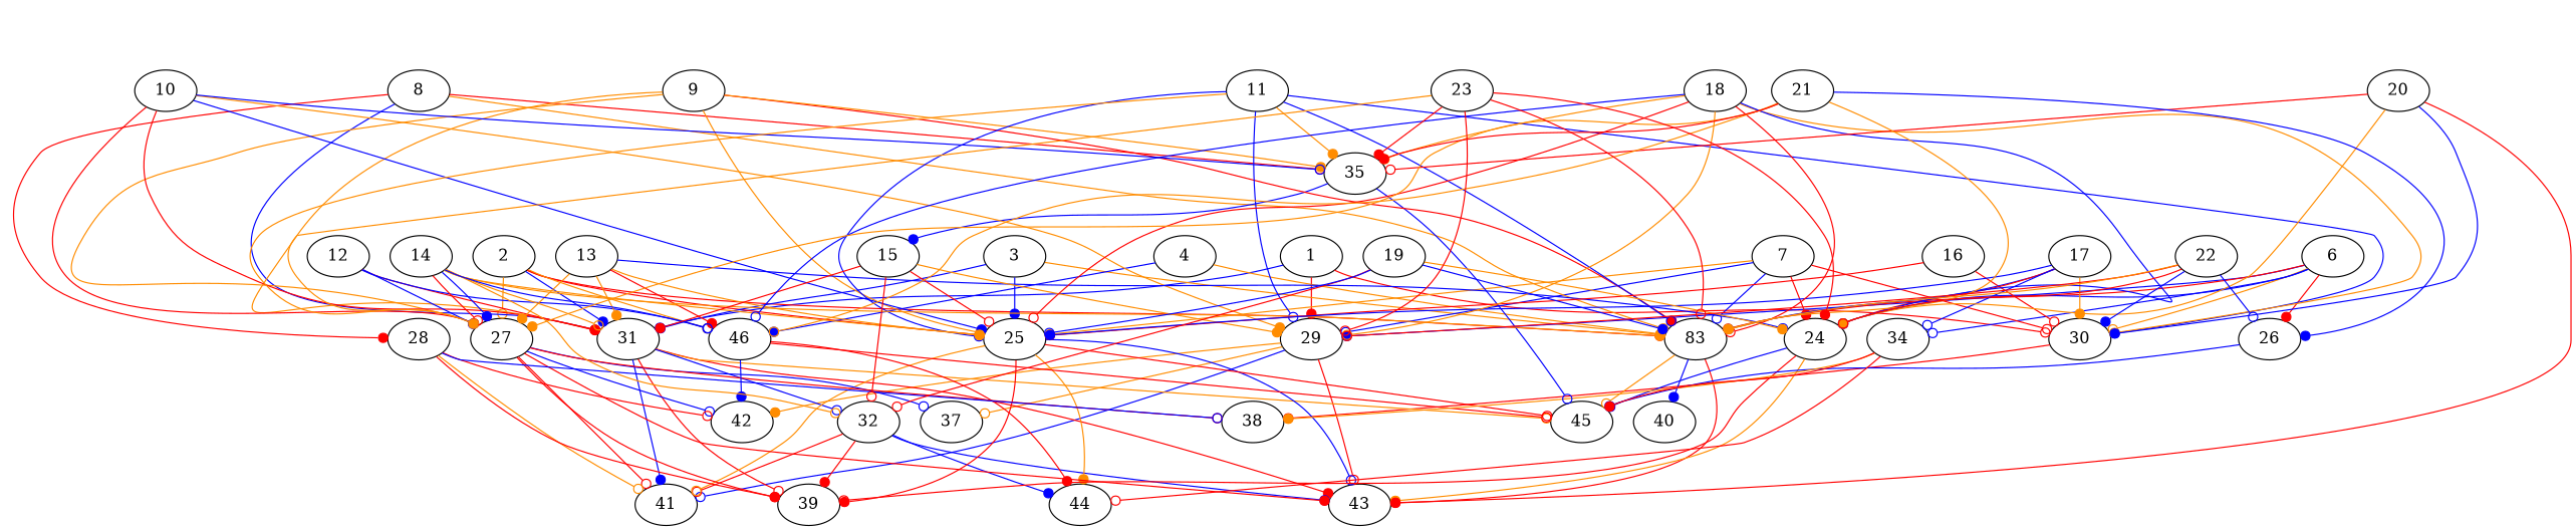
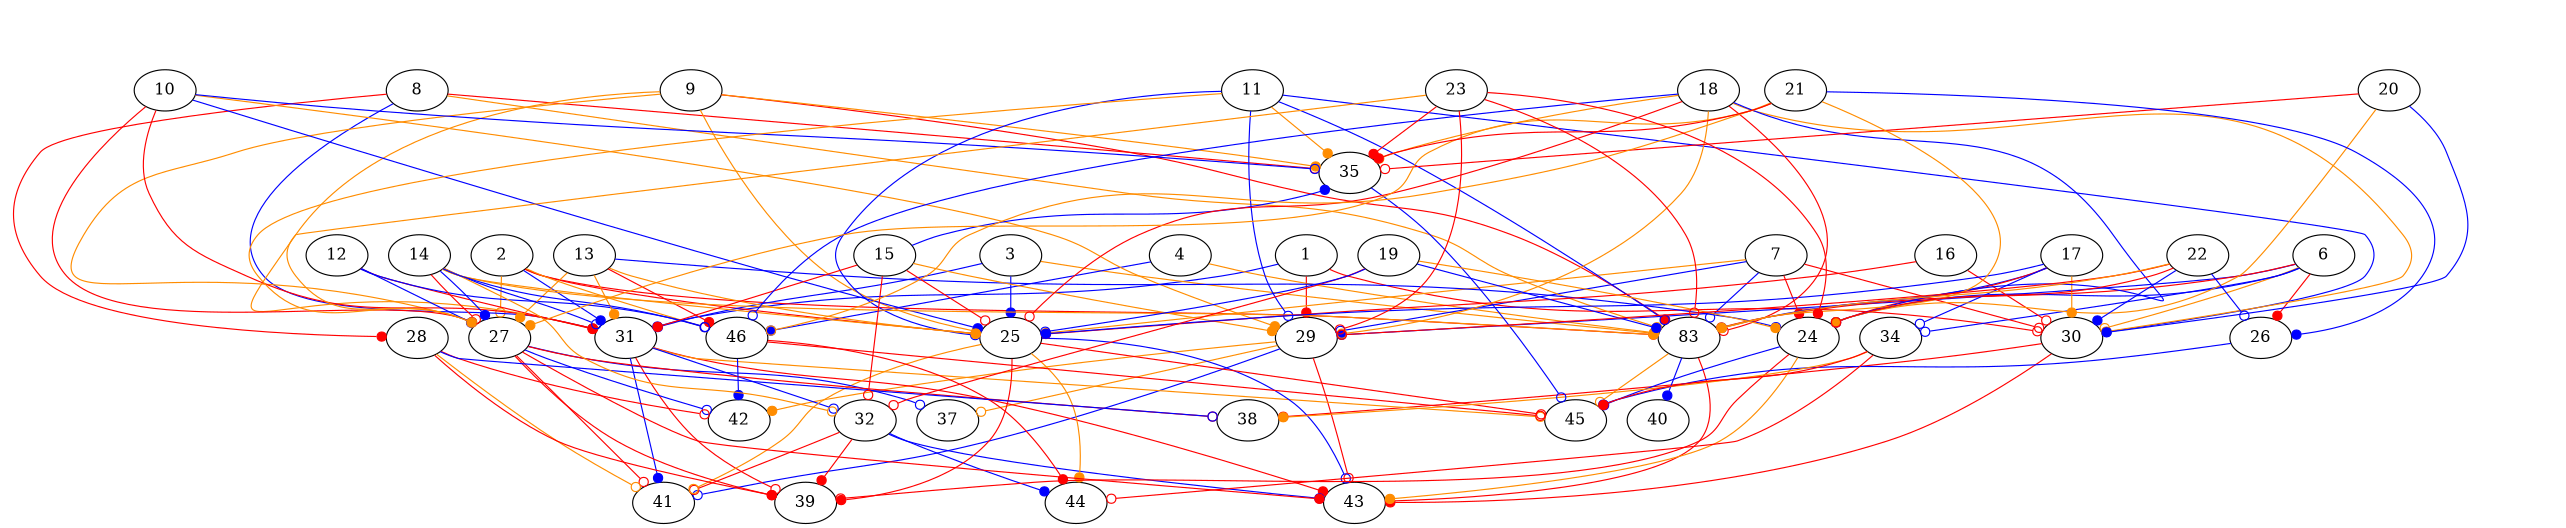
  digraph {
    node [alpha=0.12]
    edge [arrowhead=odot color=red]
    1 [alpha=0.07 expect_size=18060845526606608]
    29 [alpha=0.09 expect_size=564504874939718528]
    30 [alpha=0.07 expect_size=257526737043848167424]
    31 [alpha=0.17 expect_size=1922164720525111]
    43 [alpha=0.18 expect_size=27183286737991600]
    41 [expect_size=102170732351555895296]
    37 [alpha=0.02 expect_size=718479957684125696000]
    42 [alpha=0.13 expect_size=119241511840138657792]
    38 [alpha=0.10 expect_size=85907167371662983168]
    39 [alpha=0.14 expect_size=1622536724807621279744]
    45 [alpha=0.15 expect_size=276633979975060422656]
    32 [alpha=0.01 expect_size=14214020414461878]
    2 [alpha=0.19 expect_size=16998012290763900]
    25 [expect_size=169530128361228704]
    27 [alpha=0.17 expect_size=116777761364695318528]
    n16 [expect_size=10636928662241088 label=83]
    n17 [alpha=0.11 expect_size=24140993057408417792 label=46]
    44 [alpha=0.19 expect_size=140402343486215664]
    40 [alpha=0.19 expect_size=1484289334247302]
    3 [alpha=0.08 expect_size=1476332838885261312]
    4 [alpha=0.14 expect_size=251261792906303766528]
    6 [alpha=0.06 expect_size=6868056557100035]
    24 [alpha=0.19 expect_size=16225328265319778]
    26 [alpha=0.11 expect_size=1919453251010876669952]
    34 [expect_size=6977381041520343]
    7 [alpha=0.18 expect_size=451543588388590016]
    8 [alpha=0.17 expect_size=1663730599531372032]
    28 [alpha=0.16 expect_size=3533284708962009088]
    35 [alpha=0.08 expect_size=1652461373792788]
    9 [expect_size=1971125665561623658496]
    10 [alpha=0.04 expect_size=88929646975646832]
    11 [alpha=0.13 expect_size=1418543003278739]
    12 [alpha=0.18 expect_size=15170789659939962]
    13 [alpha=0.08 expect_size=14628874242006504]
    14 [alpha=0.00 expect_size=10701548299597352]
    15 [alpha=0.15 expect_size=1949357425647681536]
    16 [alpha=0.06 expect_size=7268118262222831]
    17 [alpha=0.09 expect_size=330239837098295552]
    18 [expect_size=266198844701780896]
    19 [alpha=0.07 expect_size=590935465394176000000]
    20 [alpha=0.08 expect_size=636869273070460160]
    21 [alpha=0.03 expect_size=1102837504489853812736]
    22 [alpha=0.02 expect_size=3841625435716714496]
    23 [alpha=0.05 expect_size=564519337914632320]
    1 -> 29 [arrowhead=dot]
    1 -> 30
    1 -> 31 [arrowhead=dot color=blue]
    29 -> 43
    29 -> 41 [color=blue]
    29 -> 37 [color=darkorange]
    29 -> 42 [arrowhead=dot color=darkorange]
-   20 -> 43 [arrowhead=dot]
+   30 -> 43 [arrowhead=dot]
    30 -> 38 [arrowhead=dot]
    31 -> 43 [arrowhead=dot]
    31 -> 41 [arrowhead=dot color=blue]
    31 -> 39
    31 -> 45 [color=darkorange]
    31 -> 32 [color=blue]
    32 -> 43 [arrowhead=dot color=blue]
    32 -> 41
    32 -> 39 [arrowhead=dot]
    32 -> 44 [arrowhead=dot color=blue]
    2 -> 31 [arrowhead=dot color=blue]
    2 -> 25
    2 -> 27 [color=darkorange]
    2 -> n16 [arrowhead=dot]
    2 -> n17 [color=darkorange]
    25 -> 43 [color=blue]
    25 -> 41 [color=darkorange]
    25 -> 39 [arrowhead=dot]
    25 -> 45
    25 -> 44 [arrowhead=dot color=darkorange]
    27 -> 43 [arrowhead=dot]
    27 -> 41
    27 -> 37 [color=blue]
    27 -> 42 [color=blue]
    27 -> 38
    27 -> 39
    n16 -> 43
    n16 -> 45 [color=darkorange]
    n16 -> 40 [arrowhead=dot color=blue]
    n17 -> 42 [arrowhead=dot color=blue]
    n17 -> 45
    n17 -> 44 [arrowhead=dot]
    3 -> 31 [color=blue]
    3 -> 25 [arrowhead=dot color=blue]
    3 -> n16 [arrowhead=dot color=darkorange]
    4 -> n16 [arrowhead=dot color=darkorange]
    4 -> n17 [arrowhead=dot color=blue]
    6 -> 29 [arrowhead=dot color=blue]
    6 -> 30 [color=darkorange]
    6 -> n16 [arrowhead=dot]
    6 -> 24 [color=blue]
    6 -> 26 [arrowhead=dot]
    6 -> 34 [color=blue]
    24 -> 43 [arrowhead=dot color=darkorange]
    24 -> 39
    24 -> 45 [arrowhead=dot color=blue]
    26 -> 45 [color=blue]
    34 -> 38 [arrowhead=dot color=darkorange]
    34 -> 45 [arrowhead=dot]
    34 -> 44
    7 -> 29 [color=blue]
    7 -> 30
    7 -> 25 [arrowhead=dot color=darkorange]
    7 -> n16 [color=blue]
    7 -> 24 [arrowhead=dot]
    8 -> 31 [color=blue]
    8 -> n16 [color=darkorange]
    8 -> 28 [arrowhead=dot]
    8 -> 35
    28 -> 41 [color=darkorange]
    28 -> 42
    28 -> 38 [color=blue]
    28 -> 39 [arrowhead=dot]
    35 -> 45 [color=blue]
    9 -> 31 [arrowhead=dot color=darkorange]
    9 -> 25 [color=darkorange]
    9 -> 27 [color=darkorange]
    9 -> n16 [arrowhead=dot]
    9 -> 35 [arrowhead=dot color=darkorange]
    10 -> 29 [arrowhead=dot color=darkorange]
    10 -> 31 [arrowhead=dot]
    10 -> 25 [arrowhead=dot color=blue]
    10 -> 27
    10 -> 35 [color=blue]
    11 -> 29 [color=blue]
    11 -> 30 [color=blue]
    11 -> 25 [color=blue]
    11 -> 27 [color=darkorange]
    11 -> n16 [color=blue]
    11 -> 35 [arrowhead=dot color=darkorange]
    12 -> 31 [arrowhead=dot]
    12 -> 27 [arrowhead=dot color=blue]
    12 -> n17 [color=blue]
    13 -> 31 [arrowhead=dot color=darkorange]
    13 -> 25 [arrowhead=dot color=darkorange]
    13 -> 27 [arrowhead=dot color=darkorange]
    13 -> n17 [arrowhead=dot]
    13 -> 24 [color=blue]
-   14 -> 31 [color=darkorange]
+   14 -> 31 [color=blue]
    14 -> 32 [color=darkorange]
    14 -> 25 [arrowhead=dot color=darkorange]
    14 -> 27
    14 -> 27 [arrowhead=dot color=blue]
    14 -> n16 [arrowhead=dot color=darkorange]
    14 -> n17 [color=blue]
    15 -> 29 [arrowhead=dot color=darkorange]
    15 -> 31 [arrowhead=dot]
    15 -> 32
    15 -> 25
-   35 -> 15 [arrowhead=dot color=blue]
+   15 -> 35 [arrowhead=dot color=blue]
    16 -> 30
    16 -> 25 [arrowhead=dot]
    17 -> 30 [arrowhead=dot color=darkorange]
    17 -> 25 [arrowhead=dot color=blue]
    17 -> n16 [color=blue]
    17 -> 24
    17 -> 34 [color=blue]
    18 -> 29 [color=darkorange]
    18 -> 30 [arrowhead=dot color=darkorange]
    18 -> 25
    18 -> n16
    18 -> n17 [color=blue]
    18 -> 24 [color=blue]
    18 -> 35 [color=darkorange]
    19 -> 32
    19 -> 25 [color=blue]
    19 -> n16 [arrowhead=dot color=blue]
    19 -> 24 [arrowhead=dot color=darkorange]
    20 -> 30 [arrowhead=dot color=blue]
    20 -> 24 [arrowhead=dot color=darkorange]
    20 -> 35
    21 -> 27 [arrowhead=dot color=darkorange]
    21 -> n16 [arrowhead=dot color=darkorange]
    21 -> n17 [color=darkorange]
    21 -> 26 [arrowhead=dot color=blue]
    21 -> 35 [arrowhead=dot]
    22 -> 29
    22 -> 30 [arrowhead=dot color=blue]
    22 -> n16 [color=darkorange]
    22 -> 24
    22 -> 26 [color=blue]
    23 -> 29
    23 -> 27 [arrowhead=dot color=darkorange]
    23 -> n16
    23 -> 24 [arrowhead=dot]
    23 -> 35 [arrowhead=dot]
  }
